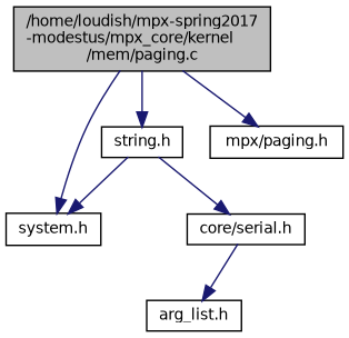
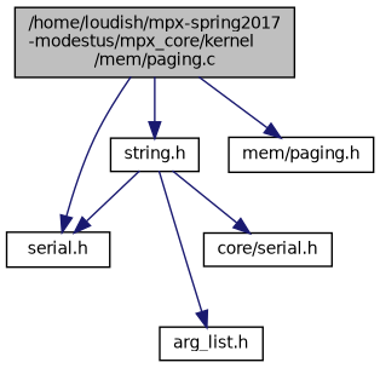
  digraph {
    node [color=black fillcolor=white fontname=Helvetica fontsize=10 shape=record style=filled]
    edge [color=midnightblue fontname=Helvetica fontsize=10 labelfontname=Helvetica labelfontsize=10 style=solid]
    n1 [fillcolor=grey75 fontcolor=black height=0.2 label="/home/loudish/mpx-spring2017\l-modestus/mpx_core/kernel\l/mem/paging.c" width=0.4]
-   n2 [height=0.2 label="system.h" width=0.4]
+   n2 [height=0.2 label="serial.h" width=0.4]
    n3 [height=0.2 label="string.h" width=0.4]
-   n4 [height=0.2 label="mpx/paging.h" width=0.4]
+   n4 [height=0.2 label="mem/paging.h" width=0.4]
    n5 [height=0.2 label="arg_list.h" width=0.4]
    n6 [height=0.2 label="core/serial.h" width=0.4]
    n1 -> n2
    n1 -> n3
    n1 -> n4
    n3 -> n2
-   n6 -> n5
+   n3 -> n5
    n3 -> n6
  }
